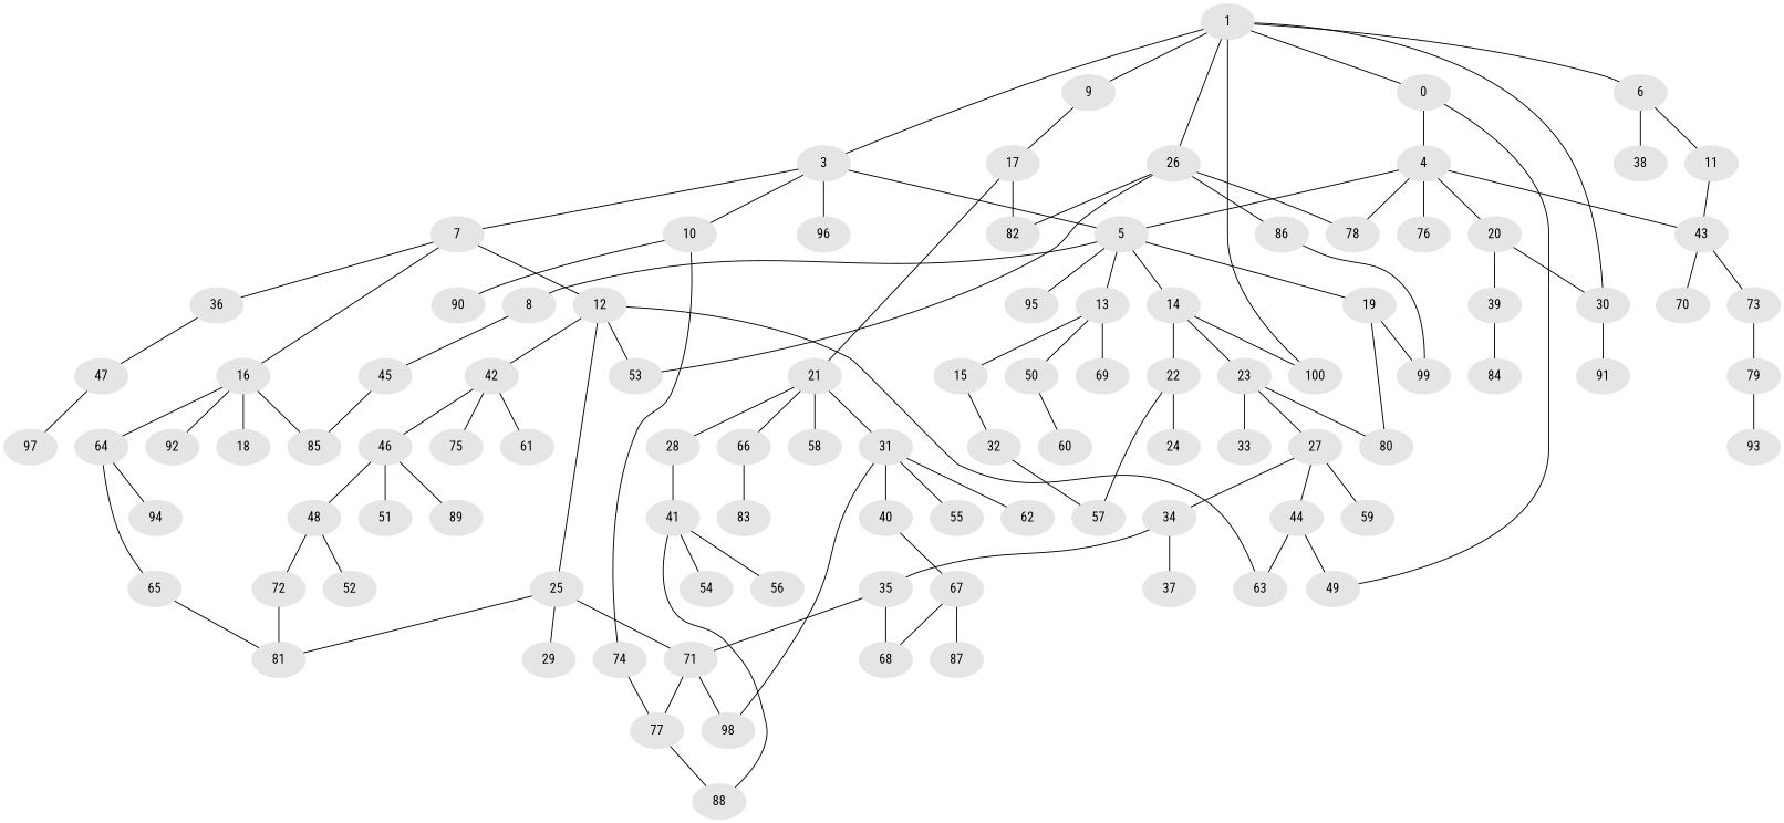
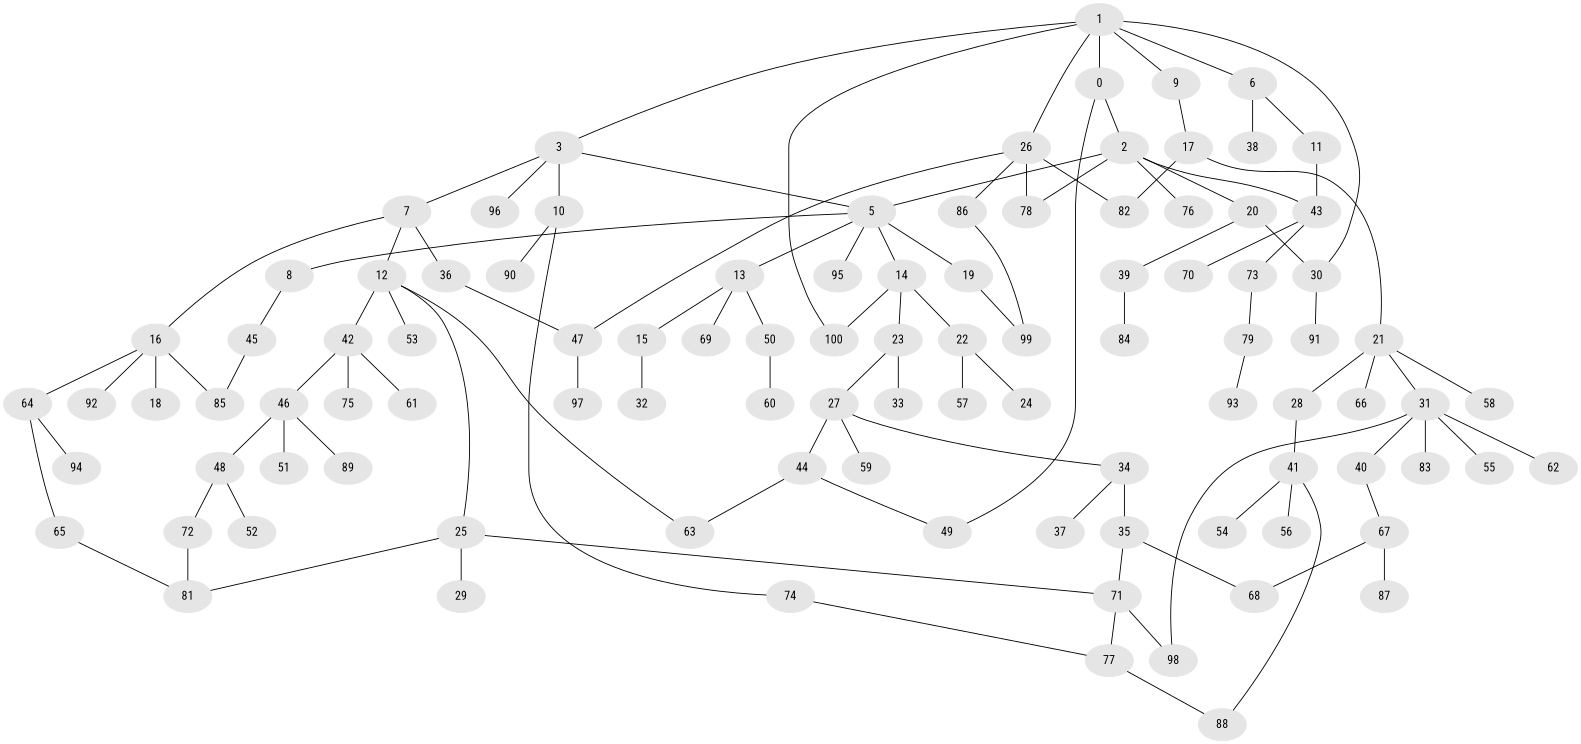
  graph {
    fontname="Roboto Condensed"
    node [color=gray90 fontname="Roboto Condensed" style=filled]
    edge [fontname="Roboto Condensed"]
    n1 [label=0]
    1
    3
    6
    9
    26
    30
    100
-   4
+   4 [label=2]
    49
    5
    7
    10
    96
    11
    38
    17
    78
    53
    82
    86
    91
    20
    43
    76
    8
    13
    14
    19
    95
    12
    16
    36
    74
    90
    39
    70
    73
    45
    15
    50
    69
    22
    23
    99
-   80
    25
    42
    63
    18
    64
    85
    92
    47
    21
    77
    29
    71
    81
    46
    61
    75
    32
    60
    24
    57
    27
    33
    65
    94
    28
    31
    58
    66
    84
    41
    40
    55
    62
    83
    98
    34
    44
    59
    35
    37
    54
    56
    88
    67
    68
    97
    87
    48
    51
    89
    79
    52
    72
    93
    n1 -- 4
    n1 -- 49
    1 -- n1
    1 -- 3
    1 -- 6
    1 -- 9
    1 -- 26
    1 -- 30
    1 -- 100
    3 -- 5
    3 -- 7
    3 -- 10
    3 -- 96
    6 -- 11
    6 -- 38
    9 -- 17
    26 -- 78
-   26 -- 53
+   26 -- 47
    26 -- 82
    26 -- 86
    30 -- 91
    4 -- 5
    4 -- 78
    4 -- 20
    4 -- 43
    4 -- 76
    5 -- 8
    5 -- 13
    5 -- 14
    5 -- 19
    5 -- 95
    7 -- 12
    7 -- 16
    7 -- 36
    10 -- 74
    10 -- 90
    11 -- 43
    17 -- 82
    17 -- 21
    86 -- 99
    20 -- 30
    20 -- 39
    43 -- 70
    43 -- 73
    8 -- 45
    13 -- 15
    13 -- 50
    13 -- 69
    14 -- 100
    14 -- 22
    14 -- 23
    19 -- 99
-   19 -- 80
    12 -- 53
    12 -- 25
    12 -- 42
    12 -- 63
    16 -- 18
    16 -- 64
    16 -- 85
    16 -- 92
    36 -- 47
    74 -- 77
    39 -- 84
    73 -- 79
    45 -- 85
    15 -- 32
    50 -- 60
    22 -- 24
    22 -- 57
-   23 -- 80
    23 -- 27
    23 -- 33
    25 -- 29
    25 -- 71
    25 -- 81
    42 -- 46
    42 -- 61
    42 -- 75
    64 -- 65
    64 -- 94
    47 -- 97
    21 -- 28
    21 -- 31
    21 -- 58
    21 -- 66
    77 -- 88
    71 -- 77
    71 -- 98
    46 -- 48
    46 -- 51
    46 -- 89
-   32 -- 57
    27 -- 34
    27 -- 44
    27 -- 59
    65 -- 81
    28 -- 41
    31 -- 40
    31 -- 55
    31 -- 62
-   66 -- 83
+   31 -- 83
    31 -- 98
    41 -- 54
    41 -- 56
    41 -- 88
    40 -- 67
    34 -- 35
    34 -- 37
    44 -- 49
    44 -- 63
    35 -- 71
    35 -- 68
    67 -- 68
    67 -- 87
    48 -- 52
    48 -- 72
    79 -- 93
    72 -- 81
  }
